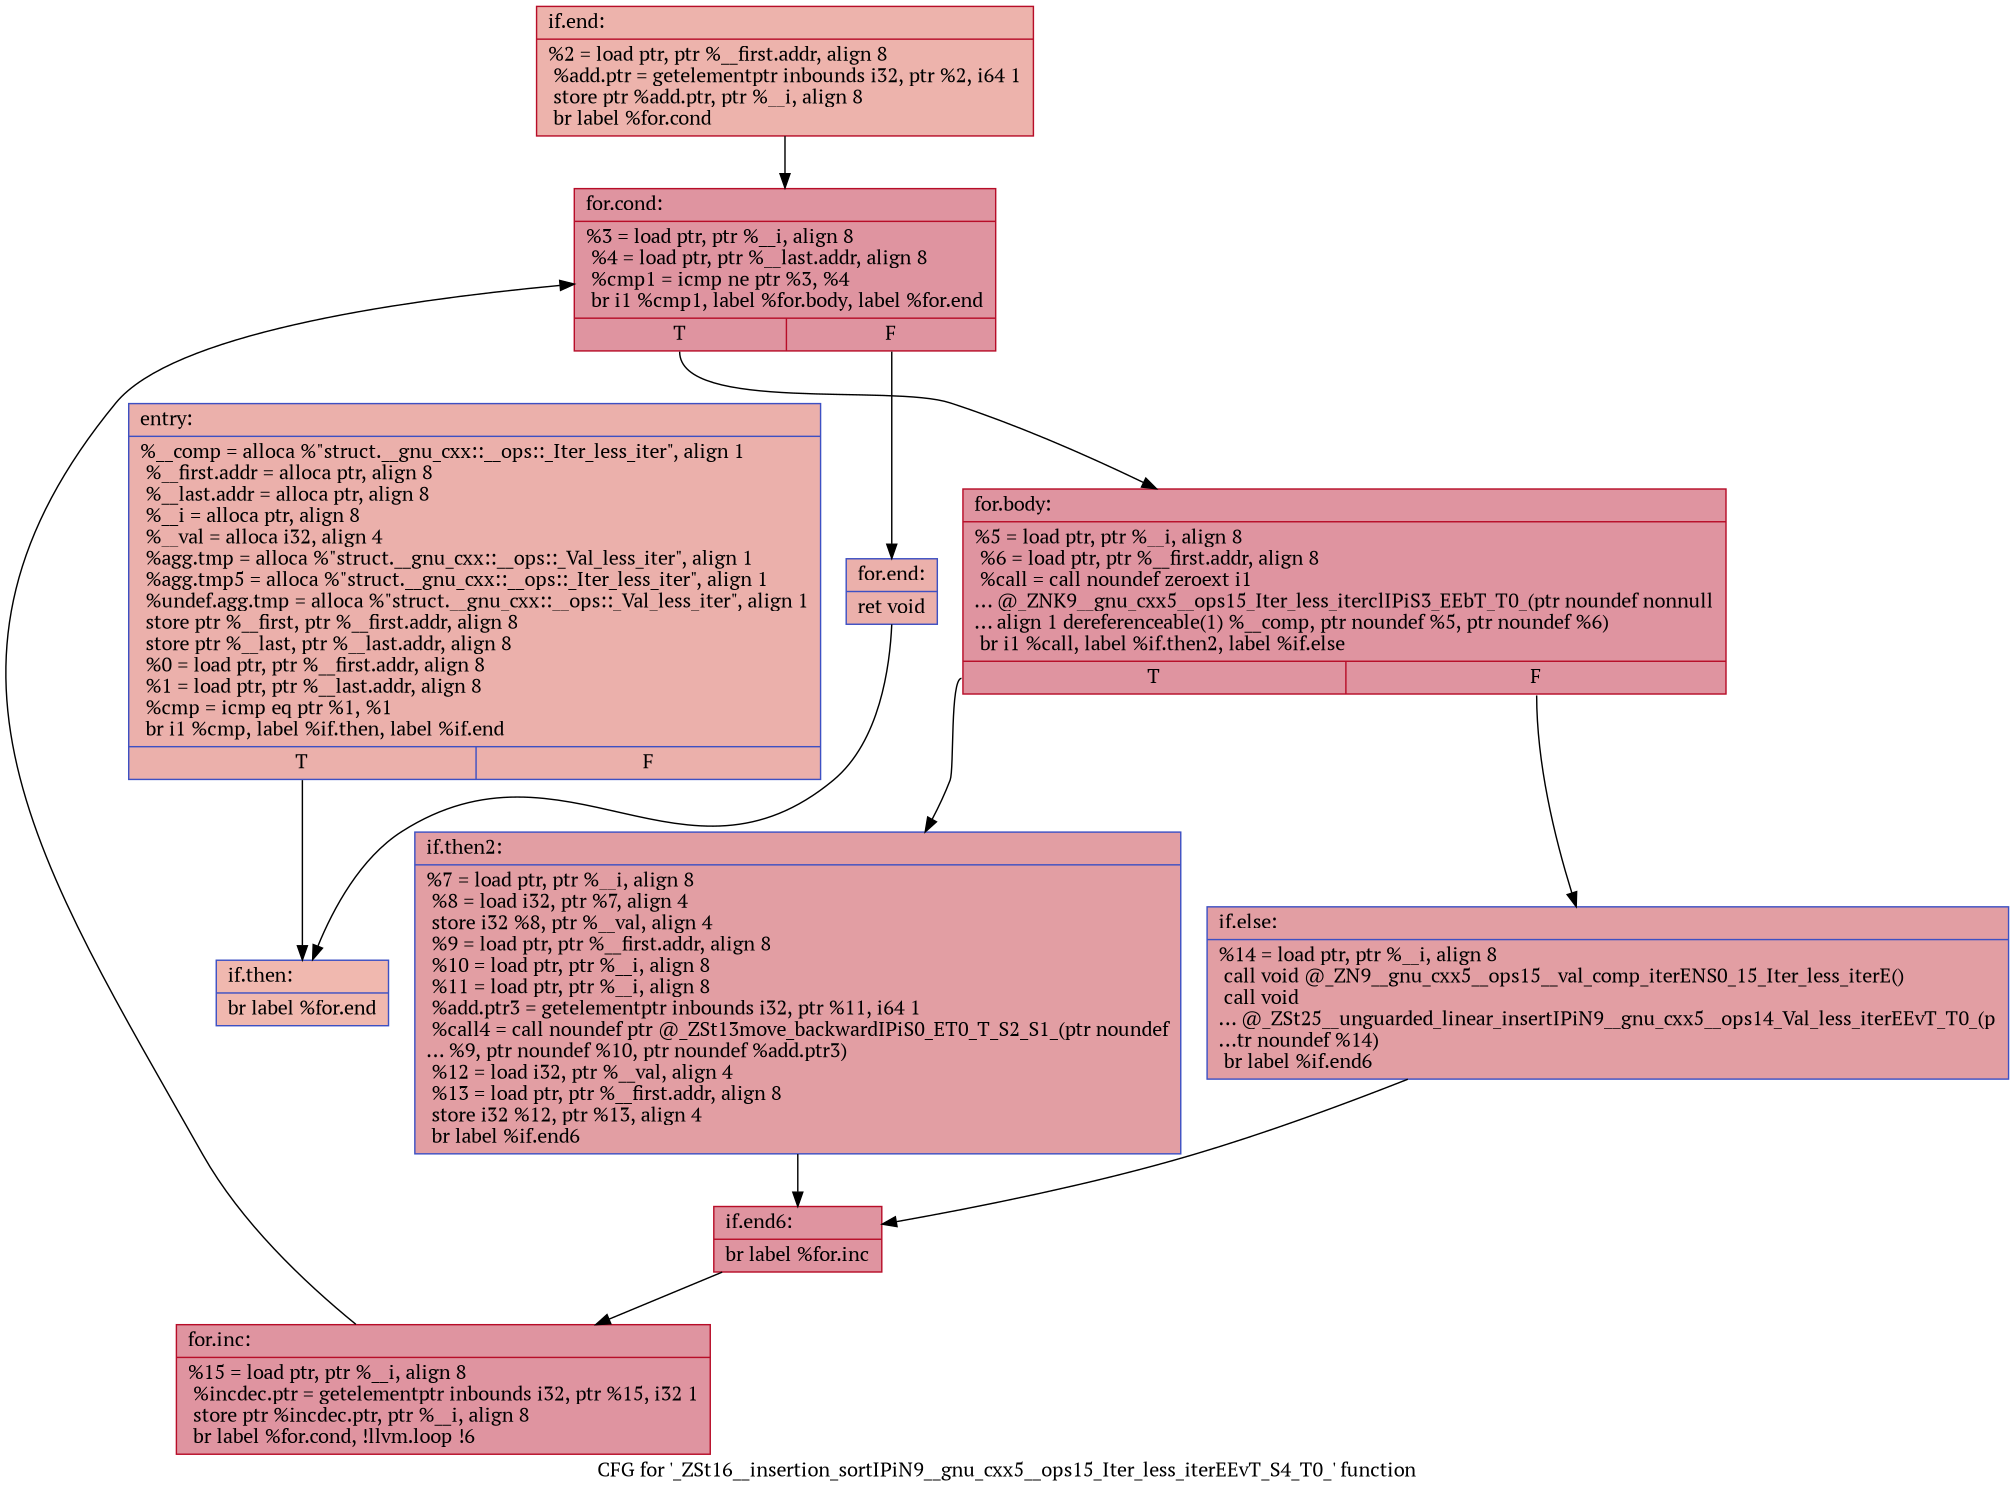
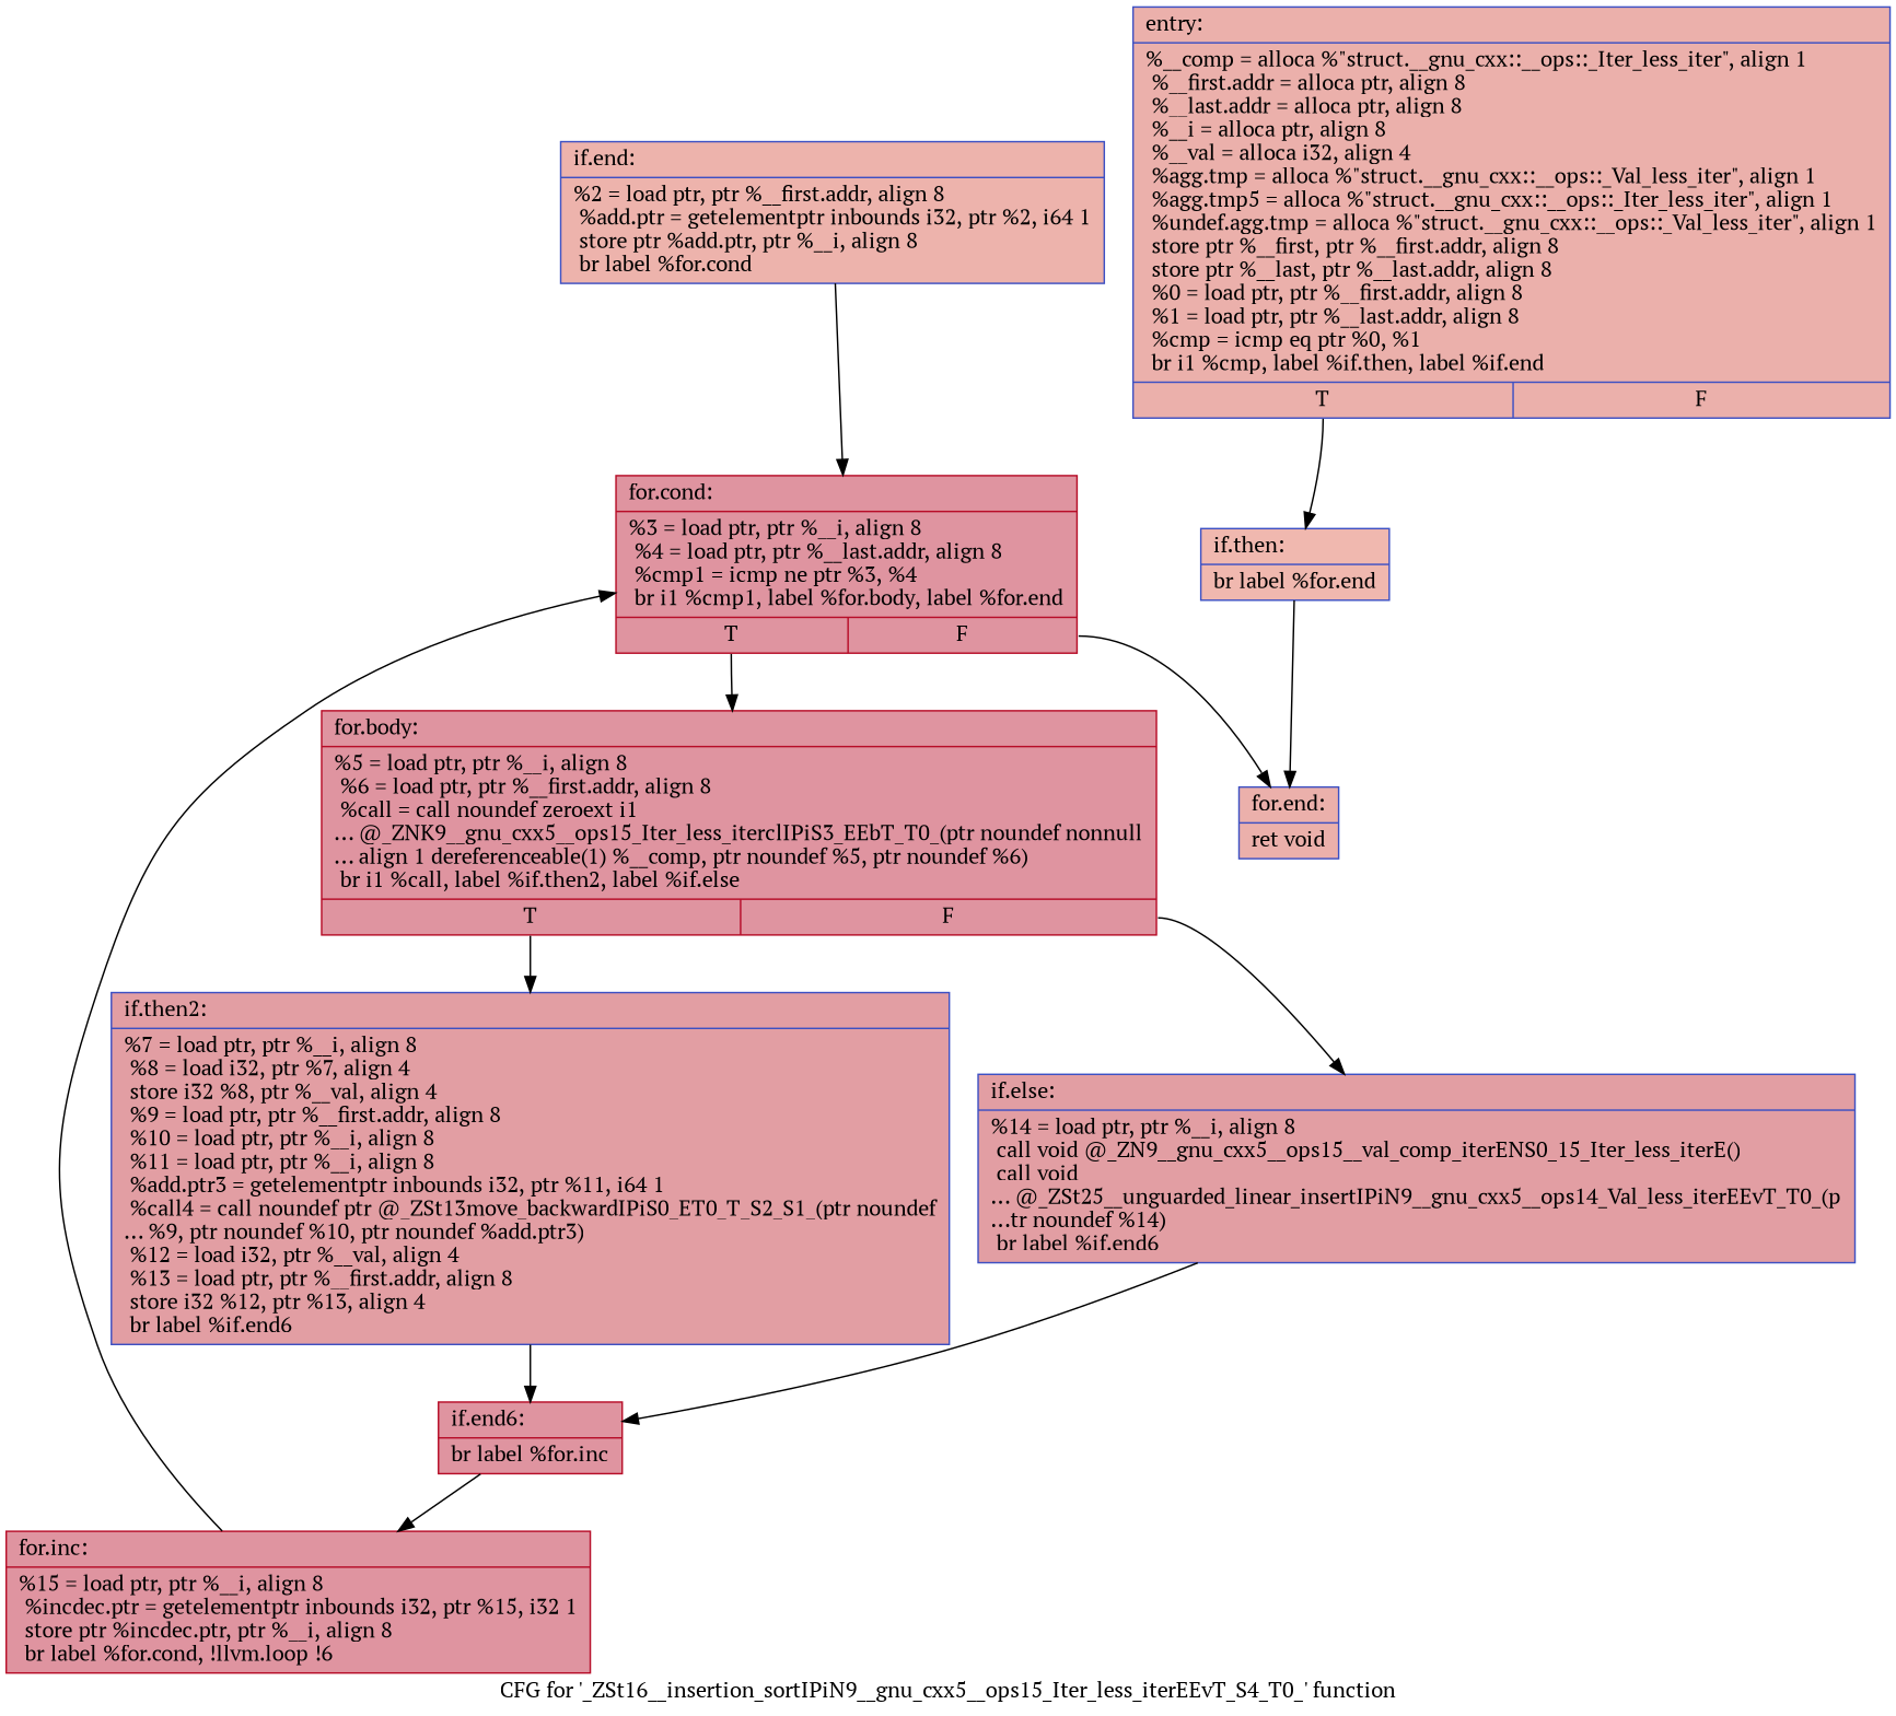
  digraph {
    fontname="PT Serif"
    label="CFG for '_ZSt16__insertion_sortIPiN9__gnu_cxx5__ops15_Iter_less_iterEEvT_S4_T0_' function"
    node [color="#3d50c3ff" fillcolor="#b70d2870" fontname="PT Serif" shape=record style=filled]
    edge [fontname="PT Serif"]
-   n1 [fillcolor="#d24b4070" label="{entry:\l|  %__comp = alloca %\"struct.__gnu_cxx::__ops::_Iter_less_iter\", align 1\l  %__first.addr = alloca ptr, align 8\l  %__last.addr = alloca ptr, align 8\l  %__i = alloca ptr, align 8\l  %__val = alloca i32, align 4\l  %agg.tmp = alloca %\"struct.__gnu_cxx::__ops::_Val_less_iter\", align 1\l  %agg.tmp5 = alloca %\"struct.__gnu_cxx::__ops::_Iter_less_iter\", align 1\l  %undef.agg.tmp = alloca %\"struct.__gnu_cxx::__ops::_Val_less_iter\", align 1\l  store ptr %__first, ptr %__first.addr, align 8\l  store ptr %__last, ptr %__last.addr, align 8\l  %0 = load ptr, ptr %__first.addr, align 8\l  %1 = load ptr, ptr %__last.addr, align 8\l  %cmp = icmp eq ptr %1, %1\l  br i1 %cmp, label %if.then, label %if.end\l|{<s0>T|<s1>F}}"]
+   n1 [fillcolor="#d24b4070" label="{entry:\l|  %__comp = alloca %\"struct.__gnu_cxx::__ops::_Iter_less_iter\", align 1\l  %__first.addr = alloca ptr, align 8\l  %__last.addr = alloca ptr, align 8\l  %__i = alloca ptr, align 8\l  %__val = alloca i32, align 4\l  %agg.tmp = alloca %\"struct.__gnu_cxx::__ops::_Val_less_iter\", align 1\l  %agg.tmp5 = alloca %\"struct.__gnu_cxx::__ops::_Iter_less_iter\", align 1\l  %undef.agg.tmp = alloca %\"struct.__gnu_cxx::__ops::_Val_less_iter\", align 1\l  store ptr %__first, ptr %__first.addr, align 8\l  store ptr %__last, ptr %__last.addr, align 8\l  %0 = load ptr, ptr %__first.addr, align 8\l  %1 = load ptr, ptr %__last.addr, align 8\l  %cmp = icmp eq ptr %0, %1\l  br i1 %cmp, label %if.then, label %if.end\l|{<s0>T|<s1>F}}"]
    n2 [fillcolor="#dc5d4a70" label="{if.then:\l|  br label %for.end\l}"]
    n3 [fillcolor="#d24b4070" label="{for.end:\l|  ret void\l}"]
-   n4 [color="#b70d28ff" fillcolor="#d6524470" label="{if.end:\l|  %2 = load ptr, ptr %__first.addr, align 8\l  %add.ptr = getelementptr inbounds i32, ptr %2, i64 1\l  store ptr %add.ptr, ptr %__i, align 8\l  br label %for.cond\l}"]
+   n4 [fillcolor="#d6524470" label="{if.end:\l|  %2 = load ptr, ptr %__first.addr, align 8\l  %add.ptr = getelementptr inbounds i32, ptr %2, i64 1\l  store ptr %add.ptr, ptr %__i, align 8\l  br label %for.cond\l}"]
    n5 [color="#b70d28ff" label="{for.cond:\l|  %3 = load ptr, ptr %__i, align 8\l  %4 = load ptr, ptr %__last.addr, align 8\l  %cmp1 = icmp ne ptr %3, %4\l  br i1 %cmp1, label %for.body, label %for.end\l|{<s0>T|<s1>F}}"]
    n6 [color="#b70d28ff" label="{for.body:\l|  %5 = load ptr, ptr %__i, align 8\l  %6 = load ptr, ptr %__first.addr, align 8\l  %call = call noundef zeroext i1\l... @_ZNK9__gnu_cxx5__ops15_Iter_less_iterclIPiS3_EEbT_T0_(ptr noundef nonnull\l... align 1 dereferenceable(1) %__comp, ptr noundef %5, ptr noundef %6)\l  br i1 %call, label %if.then2, label %if.else\l|{<s0>T|<s1>F}}"]
    n7 [fillcolor="#be242e70" label="{if.then2:\l|  %7 = load ptr, ptr %__i, align 8\l  %8 = load i32, ptr %7, align 4\l  store i32 %8, ptr %__val, align 4\l  %9 = load ptr, ptr %__first.addr, align 8\l  %10 = load ptr, ptr %__i, align 8\l  %11 = load ptr, ptr %__i, align 8\l  %add.ptr3 = getelementptr inbounds i32, ptr %11, i64 1\l  %call4 = call noundef ptr @_ZSt13move_backwardIPiS0_ET0_T_S2_S1_(ptr noundef\l... %9, ptr noundef %10, ptr noundef %add.ptr3)\l  %12 = load i32, ptr %__val, align 4\l  %13 = load ptr, ptr %__first.addr, align 8\l  store i32 %12, ptr %13, align 4\l  br label %if.end6\l}"]
    n8 [fillcolor="#be242e70" label="{if.else:\l|  %14 = load ptr, ptr %__i, align 8\l  call void @_ZN9__gnu_cxx5__ops15__val_comp_iterENS0_15_Iter_less_iterE()\l  call void\l... @_ZSt25__unguarded_linear_insertIPiN9__gnu_cxx5__ops14_Val_less_iterEEvT_T0_(p\l...tr noundef %14)\l  br label %if.end6\l}"]
    n9 [color="#b70d28ff" label="{if.end6:\l|  br label %for.inc\l}"]
    n10 [color="#b70d28ff" label="{for.inc:\l|  %15 = load ptr, ptr %__i, align 8\l  %incdec.ptr = getelementptr inbounds i32, ptr %15, i32 1\l  store ptr %incdec.ptr, ptr %__i, align 8\l  br label %for.cond, !llvm.loop !6\l}"]
    n1 -> n2 [tailport=s0]
-   n3 -> n2
+   n2 -> n3
    n4 -> n5
    n5 -> n3 [tailport=s1]
    n5 -> n6 [tailport=s0]
    n6 -> n7 [tailport=s0]
    n6 -> n8 [tailport=s1]
    n7 -> n9
    n8 -> n9
    n9 -> n10
    n10 -> n5
  }
